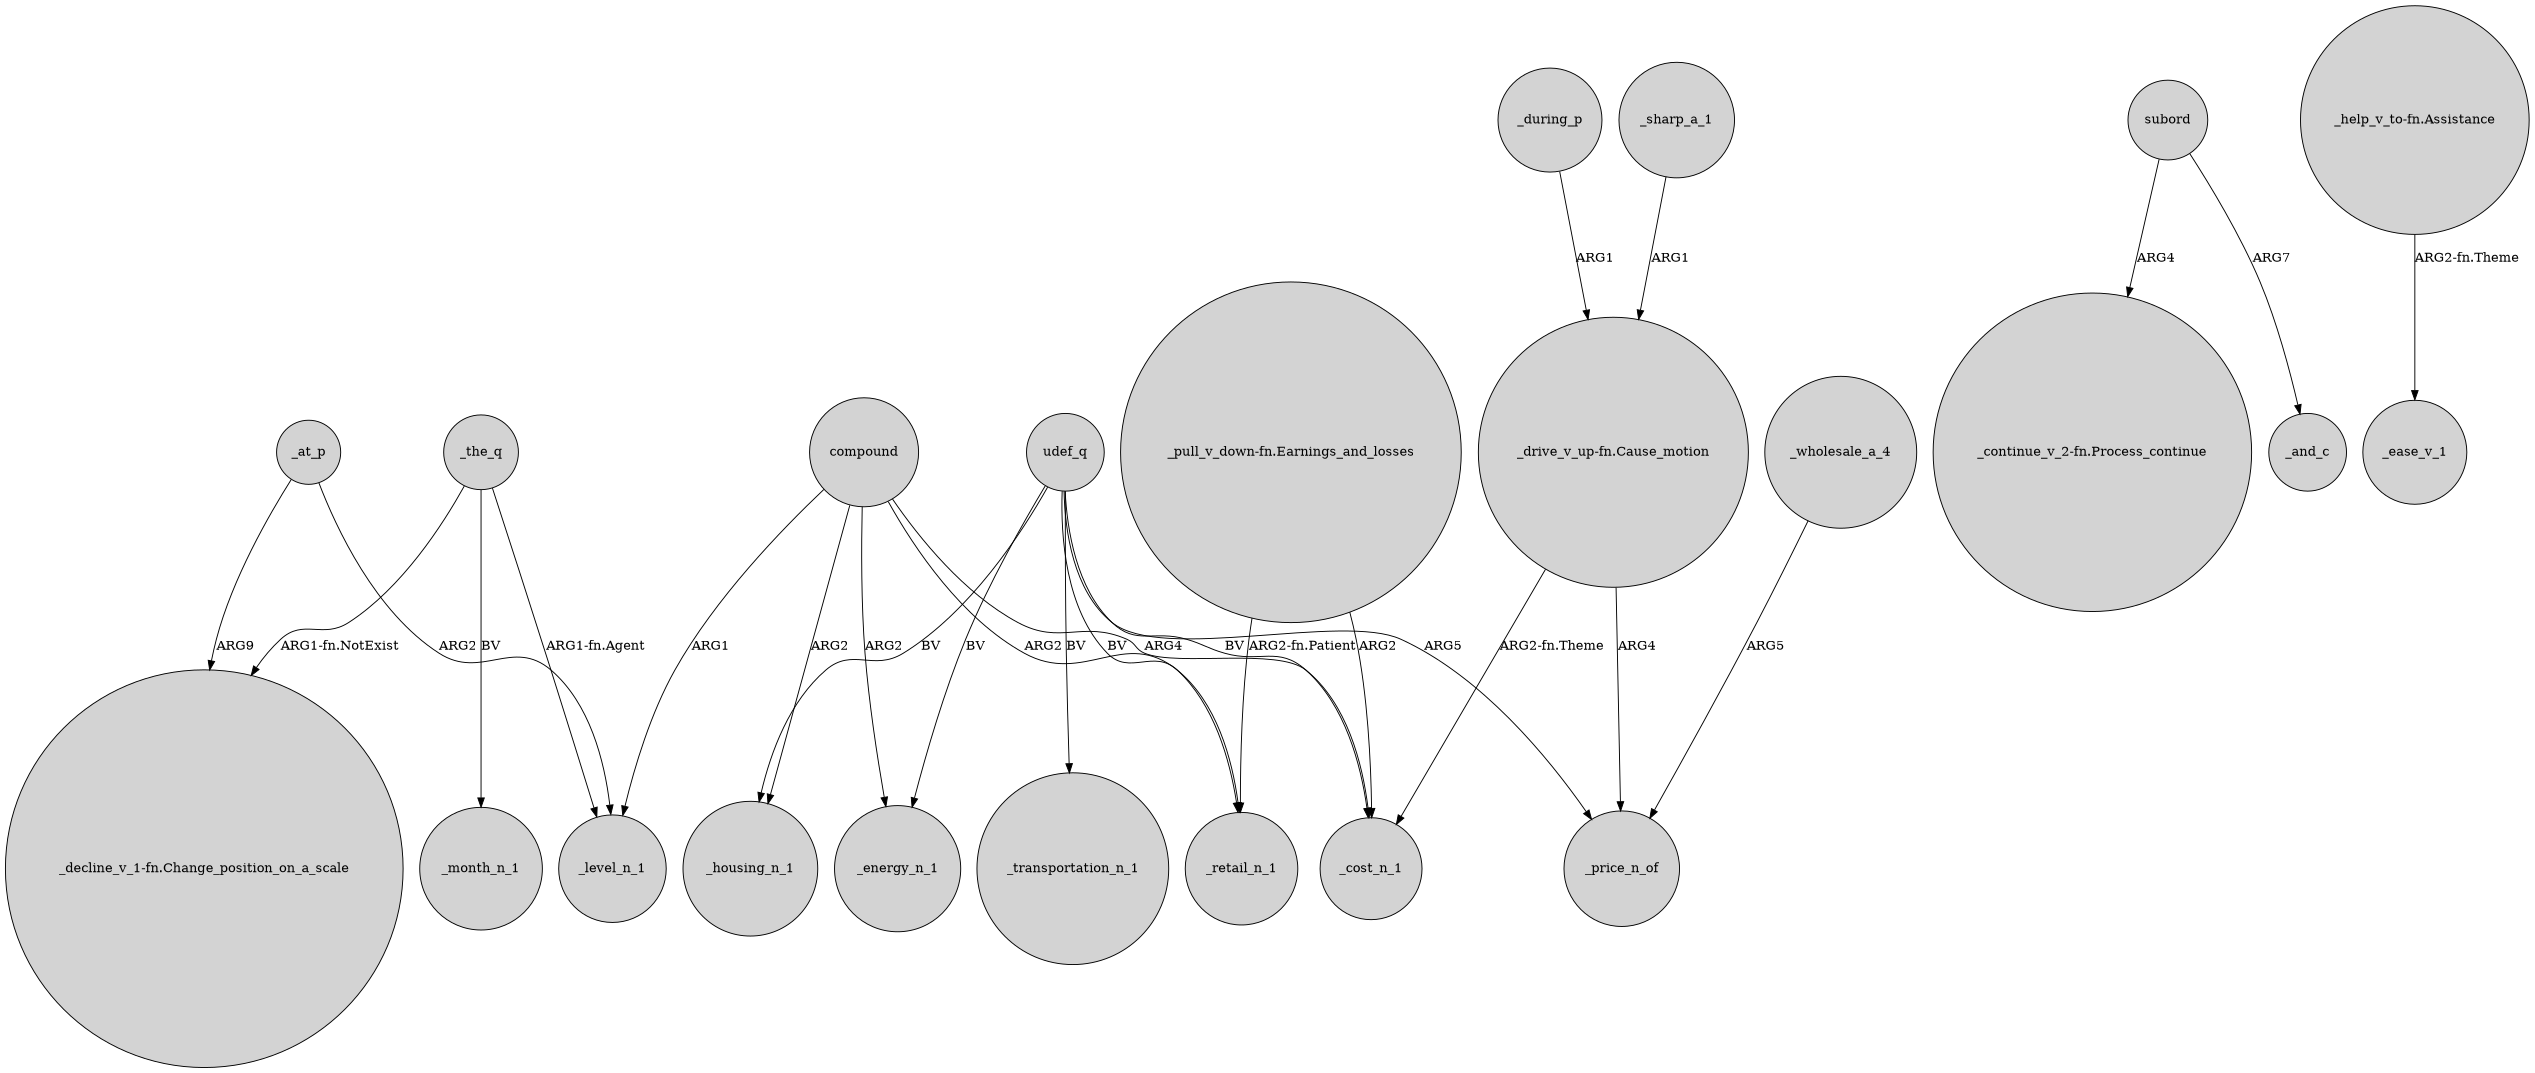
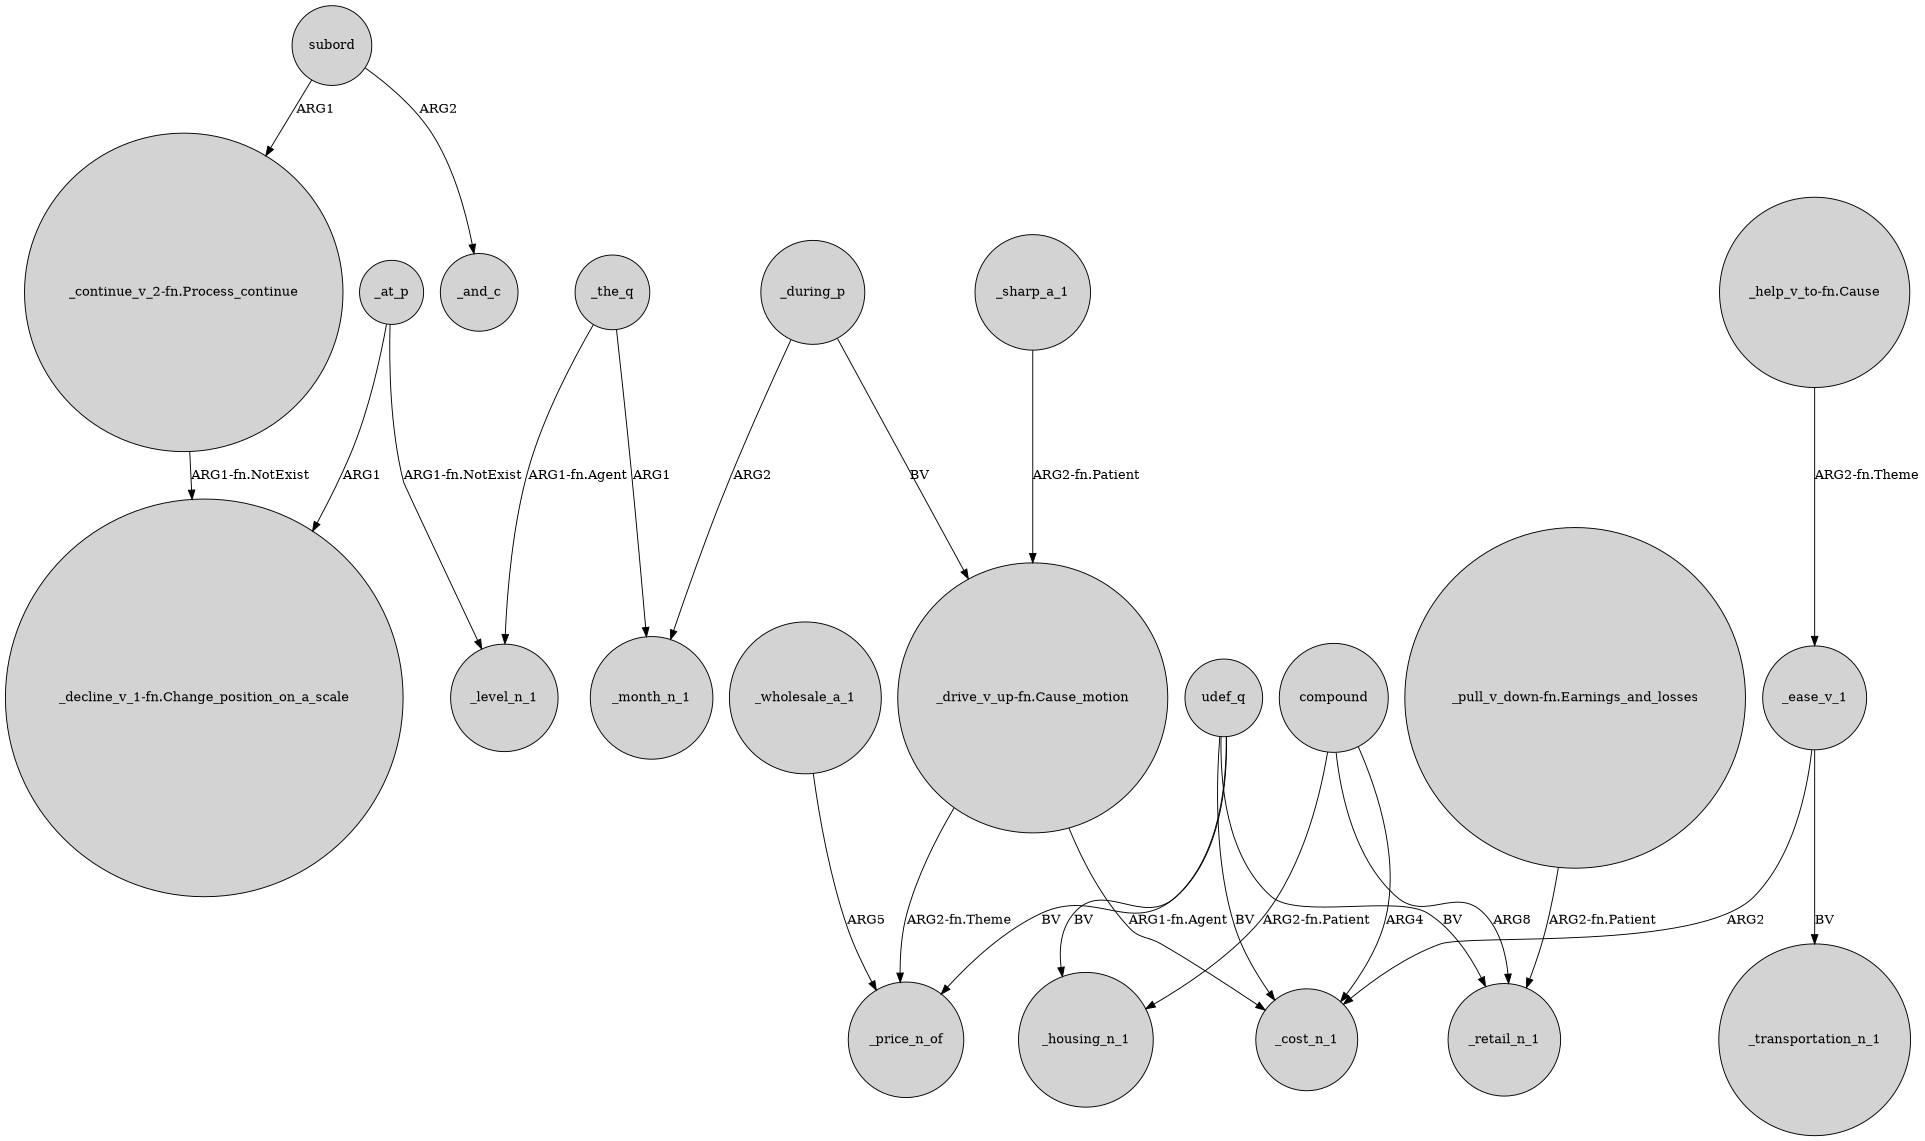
  digraph {
    node [shape=circle style=filled]
    _at_p
    "_decline_v_1-fn.Change_position_on_a_scale"
    _level_n_1
    udef_q
    _cost_n_1
-   _energy_n_1
    _transportation_n_1
    _price_n_of
    _housing_n_1
    _retail_n_1
    "_pull_v_down-fn.Earnings_and_losses"
    _during_p
    "_drive_v_up-fn.Cause_motion"
    _month_n_1
    "_continue_v_2-fn.Process_continue"
    compound
-   "_help_v_to-fn.Assistance"
+   "_help_v_to-fn.Assistance" [label="_help_v_to-fn.Cause"]
    _ease_v_1
    _the_q
-   _wholesale_a_1 [label=_wholesale_a_4]
+   _wholesale_a_1
    _sharp_a_1
    subord
    _and_c
-   _at_p -> "_decline_v_1-fn.Change_position_on_a_scale" [label=ARG9]
-   _at_p -> _level_n_1 [label=ARG2]
+   _at_p -> "_decline_v_1-fn.Change_position_on_a_scale" [label=ARG1]
+   _at_p -> _level_n_1 [label="ARG1-fn.NotExist"]
    udef_q -> _cost_n_1 [label=BV]
-   udef_q -> _energy_n_1 [label=BV]
-   udef_q -> _transportation_n_1 [label=BV]
-   udef_q -> _price_n_of [label=ARG5]
+   _ease_v_1 -> _transportation_n_1 [label=BV]
+   udef_q -> _price_n_of [label=BV]
    udef_q -> _housing_n_1 [label=BV]
    udef_q -> _retail_n_1 [label=BV]
    "_pull_v_down-fn.Earnings_and_losses" -> _retail_n_1 [label="ARG2-fn.Patient"]
-   _during_p -> "_drive_v_up-fn.Cause_motion" [label=ARG1]
-   "_drive_v_up-fn.Cause_motion" -> _cost_n_1 [label="ARG2-fn.Theme"]
-   "_drive_v_up-fn.Cause_motion" -> _price_n_of [label=ARG4]
-   _the_q -> "_decline_v_1-fn.Change_position_on_a_scale" [label="ARG1-fn.NotExist"]
-   compound -> _level_n_1 [label=ARG1]
+   _during_p -> "_drive_v_up-fn.Cause_motion" [label=BV]
+   _during_p -> _month_n_1 [label=ARG2]
+   "_drive_v_up-fn.Cause_motion" -> _cost_n_1 [label="ARG1-fn.Agent"]
+   "_drive_v_up-fn.Cause_motion" -> _price_n_of [label="ARG2-fn.Theme"]
+   "_continue_v_2-fn.Process_continue" -> "_decline_v_1-fn.Change_position_on_a_scale" [label="ARG1-fn.NotExist"]
    compound -> _cost_n_1 [label=ARG4]
-   compound -> _energy_n_1 [label=ARG2]
-   compound -> _housing_n_1 [label=ARG2]
-   compound -> _retail_n_1 [label=ARG2]
+   compound -> _housing_n_1 [label="ARG2-fn.Patient"]
+   compound -> _retail_n_1 [label=ARG8]
    "_help_v_to-fn.Assistance" -> _ease_v_1 [label="ARG2-fn.Theme"]
-   "_pull_v_down-fn.Earnings_and_losses" -> _cost_n_1 [label=ARG2]
+   _ease_v_1 -> _cost_n_1 [label=ARG2]
    _the_q -> _level_n_1 [label="ARG1-fn.Agent"]
-   _the_q -> _month_n_1 [label=BV]
+   _the_q -> _month_n_1 [label=ARG1]
    _wholesale_a_1 -> _price_n_of [label=ARG5]
-   _sharp_a_1 -> "_drive_v_up-fn.Cause_motion" [label=ARG1]
-   subord -> "_continue_v_2-fn.Process_continue" [label=ARG4]
-   subord -> _and_c [label=ARG7]
+   _sharp_a_1 -> "_drive_v_up-fn.Cause_motion" [label="ARG2-fn.Patient"]
+   subord -> "_continue_v_2-fn.Process_continue" [label=ARG1]
+   subord -> _and_c [label=ARG2]
  }
